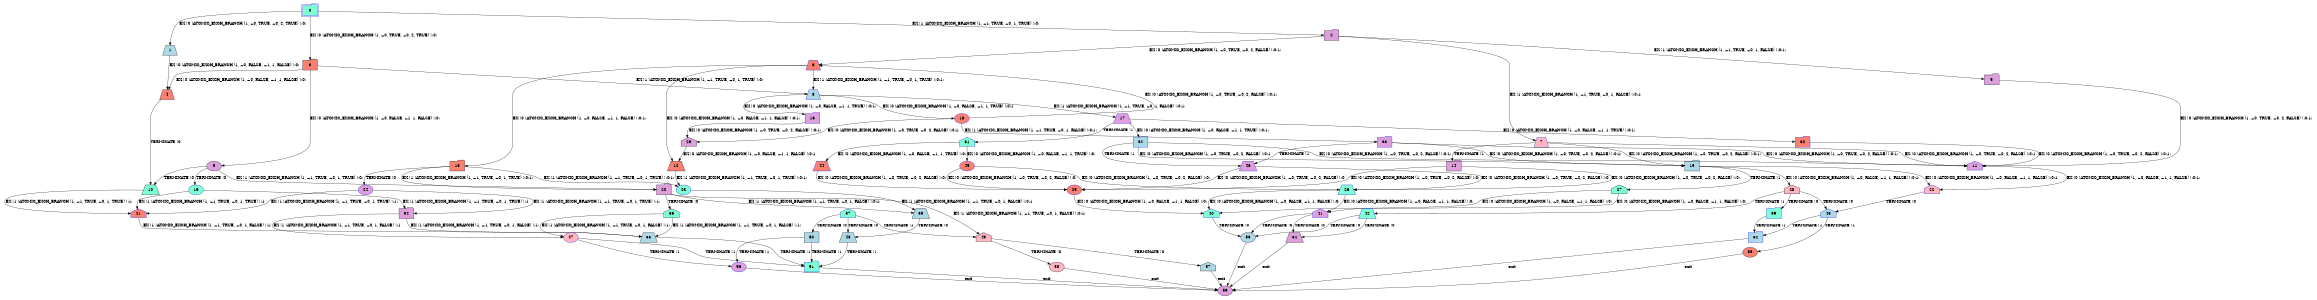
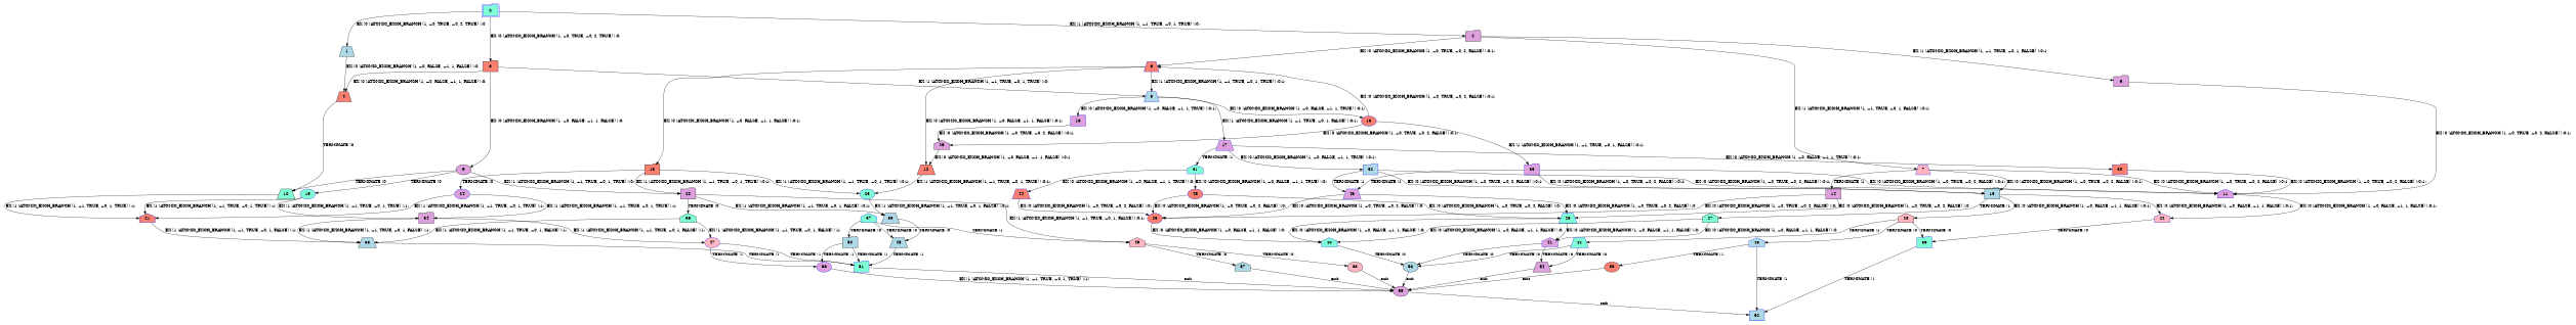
  digraph {
    node [color=blue fillcolor=plum shape=folder style=filled]
    0 [fillcolor=aquamarine peripheries=2]
    1 [color=black fillcolor=lightblue shape=trapezium]
    2 [color=black]
    3 [color=black fillcolor=salmon]
    4 [color=black fillcolor=salmon shape=trapezium]
    5 [color=black]
    6 [fillcolor=salmon shape=trapezium]
    7 [fillcolor=lightpink shape=trapezium]
    8 [fillcolor=lightblue shape=trapezium]
    9 [color=black shape=ellipse]
    10 [color=black fillcolor=aquamarine shape=trapezium]
    11 [shape=house]
    12 [color=black fillcolor=salmon shape=trapezium]
    13 [color=black fillcolor=salmon]
    14 [color=black]
    15 [color=black fillcolor=lightblue]
    16
    17 [shape=trapezium]
    18 [fillcolor=salmon shape=ellipse]
    19 [fillcolor=aquamarine shape=ellipse]
    20 [color=black]
    21 [fillcolor=salmon shape=house]
    22 [fillcolor=lightpink shape=house]
    23 [fillcolor=aquamarine shape=ellipse]
    24 [shape=ellipse]
    25 [fillcolor=salmon shape=ellipse]
    26 [fillcolor=aquamarine shape=trapezium]
    27 [color=black fillcolor=aquamarine shape=house]
    28 [color=black fillcolor=lightpink shape=house]
    29 [color=black shape=house]
    30 [fillcolor=salmon]
    31 [fillcolor=aquamarine shape=house]
    32 [fillcolor=lightblue]
    33
    34 [color=black]
    35 [color=black fillcolor=lightblue shape=trapezium]
    36 [color=black fillcolor=aquamarine shape=house]
    49 [color=black fillcolor=lightpink shape=house]
    38 [color=black fillcolor=lightblue shape=trapezium]
    39 [fillcolor=aquamarine]
    40 [fillcolor=aquamarine shape=house]
    41 [shape=house]
    42 [fillcolor=aquamarine shape=trapezium]
    43 [fillcolor=lightblue shape=house]
    44 [fillcolor=salmon shape=trapezium]
    45 [fillcolor=salmon shape=ellipse]
    46 [shape=trapezium]
    47 [fillcolor=lightpink shape=ellipse]
    48 [color=black fillcolor=lightblue shape=trapezium]
    37 [fillcolor=aquamarine shape=house]
    50 [color=black fillcolor=lightblue]
    51 [fillcolor=aquamarine]
    52 [fillcolor=lightblue]
    53 [color=black fillcolor=lightblue shape=ellipse]
    54 [color=black shape=trapezium]
    55 [color=black fillcolor=salmon shape=ellipse]
    56 [shape=ellipse]
    57 [color=black fillcolor=lightblue shape=house]
    58 [color=black fillcolor=lightpink shape=ellipse]
    59 [color=black shape=ellipse]
    0 -> 1 [label="EX !0 !ATOMIC_EXCH_BRANCH (1, +0, TRUE, +0, 2, TRUE) !:0:"]
    0 -> 2 [label="EX !1 !ATOMIC_EXCH_BRANCH (1, +1, TRUE, +0, 1, TRUE) !:0:"]
    0 -> 3 [label="EX !0 !ATOMIC_EXCH_BRANCH (1, +0, TRUE, +0, 2, TRUE) !:0:"]
    1 -> 4 [label="EX !0 !ATOMIC_EXCH_BRANCH (1, +0, FALSE, +1, 1, FALSE) !:0:"]
    2 -> 5 [label="EX !1 !ATOMIC_EXCH_BRANCH (1, +1, TRUE, +0, 1, FALSE) !:0:1:"]
    2 -> 6 [label="EX !0 !ATOMIC_EXCH_BRANCH (1, +0, TRUE, +0, 2, FALSE) !:0:1:"]
    2 -> 7 [label="EX !1 !ATOMIC_EXCH_BRANCH (1, +1, TRUE, +0, 1, FALSE) !:0:1:"]
    3 -> 4 [label="EX !0 !ATOMIC_EXCH_BRANCH (1, +0, FALSE, +1, 1, FALSE) !:0:"]
    3 -> 8 [label="EX !1 !ATOMIC_EXCH_BRANCH (1, +1, TRUE, +0, 1, TRUE) !:0:"]
    3 -> 9 [label="EX !0 !ATOMIC_EXCH_BRANCH (1, +0, FALSE, +1, 1, FALSE) !:0:"]
    4 -> 10 [label="TERMINATE !0"]
    5 -> 11 [label="EX !0 !ATOMIC_EXCH_BRANCH (1, +0, TRUE, +0, 2, FALSE) !:0:1:"]
    6 -> 8 [label="EX !1 !ATOMIC_EXCH_BRANCH (1, +1, TRUE, +0, 1, TRUE) !:0:1:"]
    6 -> 12 [label="EX !0 !ATOMIC_EXCH_BRANCH (1, +0, FALSE, +1, 1, FALSE) !:0:1:"]
    6 -> 13 [label="EX !0 !ATOMIC_EXCH_BRANCH (1, +0, FALSE, +1, 1, FALSE) !:0:1:"]
    7 -> 11 [label="EX !0 !ATOMIC_EXCH_BRANCH (1, +0, TRUE, +0, 2, FALSE) !:0:1:"]
    7 -> 14 [label="TERMINATE !1"]
    7 -> 15 [label="EX !0 !ATOMIC_EXCH_BRANCH (1, +0, TRUE, +0, 2, FALSE) !:0:1:"]
    8 -> 16 [label="EX !0 !ATOMIC_EXCH_BRANCH (1, +0, FALSE, +1, 1, TRUE) !:0:1:"]
    8 -> 17 [label="EX !1 !ATOMIC_EXCH_BRANCH (1, +1, TRUE, +0, 1, FALSE) !:0:1:"]
    8 -> 18 [label="EX !0 !ATOMIC_EXCH_BRANCH (1, +0, FALSE, +1, 1, TRUE) !:0:1:"]
    9 -> 10 [label="TERMINATE !0"]
    9 -> 19 [label="TERMINATE !0"]
    9 -> 20 [label="EX !1 !ATOMIC_EXCH_BRANCH (1, +1, TRUE, +0, 1, TRUE) !:0:"]
    10 -> 21 [label="EX !1 !ATOMIC_EXCH_BRANCH (1, +1, TRUE, +0, 1, TRUE) !:1:"]
    11 -> 22 [label="EX !0 !ATOMIC_EXCH_BRANCH (1, +0, FALSE, +1, 1, FALSE) !:0:1:"]
    12 -> 23 [label="EX !1 !ATOMIC_EXCH_BRANCH (1, +1, TRUE, +0, 1, TRUE) !:0:1:"]
    13 -> 20 [label="EX !1 !ATOMIC_EXCH_BRANCH (1, +1, TRUE, +0, 1, TRUE) !:0:1:"]
    13 -> 23 [label="EX !1 !ATOMIC_EXCH_BRANCH (1, +1, TRUE, +0, 1, TRUE) !:0:1:"]
    13 -> 24 [label="TERMINATE !0"]
    14 -> 25 [label="EX !0 !ATOMIC_EXCH_BRANCH (1, +0, TRUE, +0, 2, FALSE) !:0:"]
    14 -> 26 [label="EX !0 !ATOMIC_EXCH_BRANCH (1, +0, TRUE, +0, 2, FALSE) !:0:"]
    15 -> 22 [label="EX !0 !ATOMIC_EXCH_BRANCH (1, +0, FALSE, +1, 1, FALSE) !:0:1:"]
    15 -> 27 [label="TERMINATE !1"]
    15 -> 28 [label="EX !0 !ATOMIC_EXCH_BRANCH (1, +0, FALSE, +1, 1, FALSE) !:0:1:"]
    16 -> 29 [label="EX !0 !ATOMIC_EXCH_BRANCH (1, +0, TRUE, +0, 2, FALSE) !:0:1:"]
    17 -> 30 [label="EX !0 !ATOMIC_EXCH_BRANCH (1, +0, FALSE, +1, 1, TRUE) !:0:1:"]
    17 -> 31 [label="TERMINATE !1"]
    17 -> 32 [label="EX !0 !ATOMIC_EXCH_BRANCH (1, +0, FALSE, +1, 1, TRUE) !:0:1:"]
    18 -> 6 [label="EX !0 !ATOMIC_EXCH_BRANCH (1, +0, TRUE, +0, 2, FALSE) !:0:1:"]
    18 -> 29 [label="EX !0 !ATOMIC_EXCH_BRANCH (1, +0, TRUE, +0, 2, FALSE) !:0:1:"]
    18 -> 33 [label="EX !1 !ATOMIC_EXCH_BRANCH (1, +1, TRUE, +0, 1, FALSE) !:0:1:"]
    19 -> 21 [label="EX !1 !ATOMIC_EXCH_BRANCH (1, +1, TRUE, +0, 1, TRUE) !:1:"]
    19 -> 34 [label="EX !1 !ATOMIC_EXCH_BRANCH (1, +1, TRUE, +0, 1, TRUE) !:1:"]
    20 -> 35 [label="EX !1 !ATOMIC_EXCH_BRANCH (1, +1, TRUE, +0, 1, FALSE) !:0:1:"]
    20 -> 36 [label="TERMINATE !0"]
    20 -> 49 [label="EX !1 !ATOMIC_EXCH_BRANCH (1, +1, TRUE, +0, 1, FALSE) !:0:1:"]
    21 -> 38 [label="EX !1 !ATOMIC_EXCH_BRANCH (1, +1, TRUE, +0, 1, FALSE) !:1:"]
-   22 -> 43 [label="TERMINATE !0"]
+   22 -> 39 [label="TERMINATE !0"]
    23 -> 35 [label="EX !1 !ATOMIC_EXCH_BRANCH (1, +1, TRUE, +0, 1, FALSE) !:0:1:"]
    24 -> 21 [label="EX !1 !ATOMIC_EXCH_BRANCH (1, +1, TRUE, +0, 1, TRUE) !:1:"]
    24 -> 34 [label="EX !1 !ATOMIC_EXCH_BRANCH (1, +1, TRUE, +0, 1, TRUE) !:1:"]
    25 -> 40 [label="EX !0 !ATOMIC_EXCH_BRANCH (1, +0, FALSE, +1, 1, FALSE) !:0:"]
    26 -> 40 [label="EX !0 !ATOMIC_EXCH_BRANCH (1, +0, FALSE, +1, 1, FALSE) !:0:"]
    26 -> 41 [label="EX !0 !ATOMIC_EXCH_BRANCH (1, +0, FALSE, +1, 1, FALSE) !:0:"]
    27 -> 40 [label="EX !0 !ATOMIC_EXCH_BRANCH (1, +0, FALSE, +1, 1, FALSE) !:0:"]
    27 -> 41 [label="EX !0 !ATOMIC_EXCH_BRANCH (1, +0, FALSE, +1, 1, FALSE) !:0:"]
    28 -> 39 [label="TERMINATE !0"]
    28 -> 42 [label="TERMINATE !1"]
    28 -> 43 [label="TERMINATE !0"]
    29 -> 12 [label="EX !0 !ATOMIC_EXCH_BRANCH (1, +0, FALSE, +1, 1, FALSE) !:0:1:"]
    30 -> 11 [label="EX !0 !ATOMIC_EXCH_BRANCH (1, +0, TRUE, +0, 2, FALSE) !:0:1:"]
    31 -> 44 [label="EX !0 !ATOMIC_EXCH_BRANCH (1, +0, FALSE, +1, 1, TRUE) !:0:"]
    31 -> 45 [label="EX !0 !ATOMIC_EXCH_BRANCH (1, +0, FALSE, +1, 1, TRUE) !:0:"]
    32 -> 11 [label="EX !0 !ATOMIC_EXCH_BRANCH (1, +0, TRUE, +0, 2, FALSE) !:0:1:"]
    32 -> 15 [label="EX !0 !ATOMIC_EXCH_BRANCH (1, +0, TRUE, +0, 2, FALSE) !:0:1:"]
    32 -> 46 [label="TERMINATE !1"]
    33 -> 11 [label="EX !0 !ATOMIC_EXCH_BRANCH (1, +0, TRUE, +0, 2, FALSE) !:0:1:"]
    33 -> 15 [label="EX !0 !ATOMIC_EXCH_BRANCH (1, +0, TRUE, +0, 2, FALSE) !:0:1:"]
    33 -> 46 [label="TERMINATE !1"]
    34 -> 38 [label="EX !1 !ATOMIC_EXCH_BRANCH (1, +1, TRUE, +0, 1, FALSE) !:1:"]
    34 -> 47 [label="EX !1 !ATOMIC_EXCH_BRANCH (1, +1, TRUE, +0, 1, FALSE) !:1:"]
    35 -> 48 [label="TERMINATE !0"]
    36 -> 38 [label="EX !1 !ATOMIC_EXCH_BRANCH (1, +1, TRUE, +0, 1, FALSE) !:1:"]
    36 -> 47 [label="EX !1 !ATOMIC_EXCH_BRANCH (1, +1, TRUE, +0, 1, FALSE) !:1:"]
    49 -> 57 [label="TERMINATE !0"]
    49 -> 58 [label="TERMINATE !0"]
    38 -> 51 [label="TERMINATE !1"]
    39 -> 52 [label="TERMINATE !1"]
    40 -> 53 [label="TERMINATE !0"]
    41 -> 53 [label="TERMINATE !0"]
    41 -> 54 [label="TERMINATE !0"]
    42 -> 53 [label="TERMINATE !0"]
    42 -> 54 [label="TERMINATE !0"]
    43 -> 52 [label="TERMINATE !1"]
    43 -> 55 [label="TERMINATE !1"]
    44 -> 25 [label="EX !0 !ATOMIC_EXCH_BRANCH (1, +0, TRUE, +0, 2, FALSE) !:0:"]
    45 -> 25 [label="EX !0 !ATOMIC_EXCH_BRANCH (1, +0, TRUE, +0, 2, FALSE) !:0:"]
    45 -> 26 [label="EX !0 !ATOMIC_EXCH_BRANCH (1, +0, TRUE, +0, 2, FALSE) !:0:"]
    46 -> 25 [label="EX !0 !ATOMIC_EXCH_BRANCH (1, +0, TRUE, +0, 2, FALSE) !:0:"]
    46 -> 26 [label="EX !0 !ATOMIC_EXCH_BRANCH (1, +0, TRUE, +0, 2, FALSE) !:0:"]
    47 -> 51 [label="TERMINATE !1"]
    47 -> 56 [label="TERMINATE !1"]
    48 -> 51 [label="TERMINATE !1"]
    37 -> 49 [label="TERMINATE !1"]
    37 -> 48 [label="TERMINATE !0"]
    37 -> 50 [label="TERMINATE !0"]
    50 -> 51 [label="TERMINATE !1"]
    50 -> 56 [label="TERMINATE !1"]
    51 -> 59 [label=exit]
-   52 -> 59 [label=exit]
+   59 -> 52 [label=exit]
    53 -> 59 [label=exit]
    54 -> 59 [label=exit]
    55 -> 59 [label=exit]
-   56 -> 59 [label=exit]
+   56 -> 59 [label="EX !1 !ATOMIC_EXCH_BRANCH (1, +1, TRUE, +0, 1, TRUE) !:1:"]
    57 -> 59 [label=exit]
    58 -> 59 [label=exit]
  }
